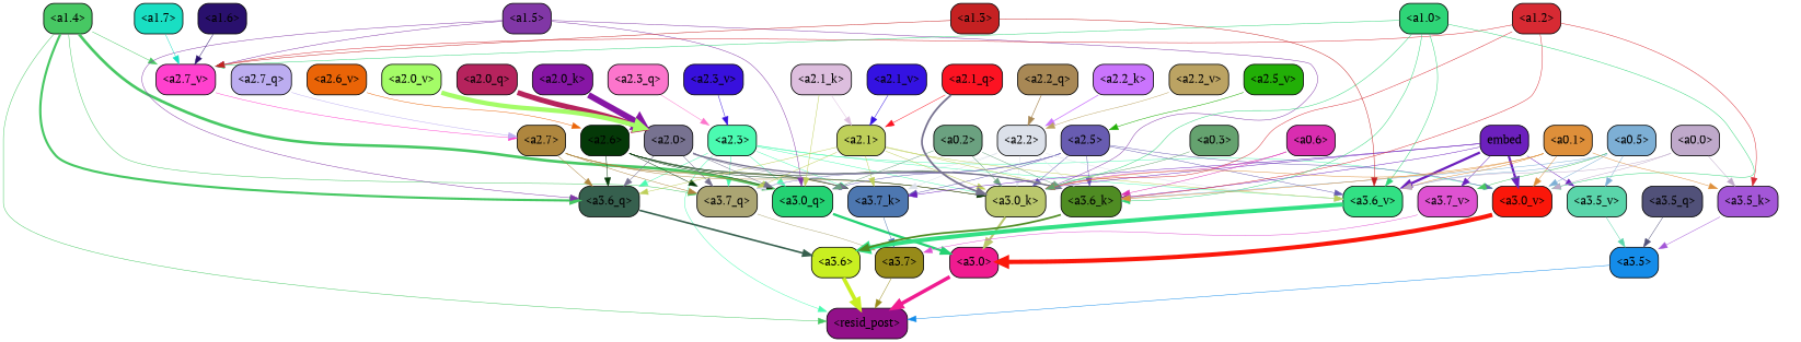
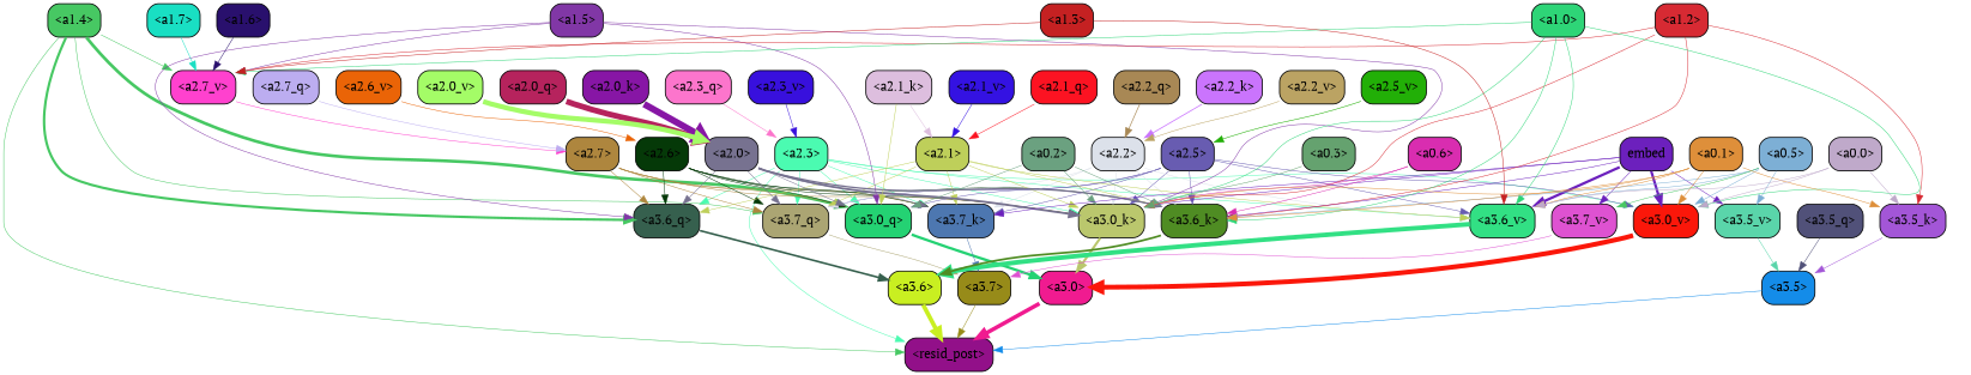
  strict digraph {
    fontname="PT Serif"
    splines=true
    node [color=black fontname="PT Serif" shape=box style="filled, rounded"]
    edge [color="#4bfbb1" fontname="PT Serif" penwidth=0.6]
    "<a3.7>" [fillcolor="#978b19"]
    "<resid_post>" [fillcolor="#921089"]
    "<a3.6>" [fillcolor="#c9ef21"]
    "<a3.5>" [fillcolor="#148ce9"]
    "<a3.0>" [fillcolor="#f01b90"]
    "<a2.3>" [fillcolor="#4bfbb1"]
    "<a3.7_q>" [fillcolor="#aba573"]
    "<a3.6_q>" [fillcolor="#36604e"]
    "<a3.0_q>" [fillcolor="#24d273"]
    "<a3.7_k>" [fillcolor="#4d77b0"]
    "<a3.0_k>" [fillcolor="#bac76d"]
    "<a3.6_v>" [fillcolor="#32e084"]
    "<a3.0_v>" [fillcolor="#fb170a"]
    "<a1.4>" [fillcolor="#47c863"]
    "<a2.7_v>" [fillcolor="#ff41ce"]
    "<a2.7>" [fillcolor="#ae863e"]
    "<a3.5_q>" [fillcolor="#515179"]
    "<a3.6_k>" [fillcolor="#4f8c23"]
    "<a3.5_k>" [fillcolor="#a356d7"]
    "<a3.7_v>" [fillcolor="#de52d1"]
    "<a3.5_v>" [fillcolor="#5ad5aa"]
    "<a2.6>" [fillcolor="#053908"]
    "<a2.5>" [fillcolor="#685cb1"]
    "<a2.2>" [fillcolor="#dce1ea"]
    "<a2.1>" [fillcolor="#becf5a"]
    "<a2.0>" [fillcolor="#777290"]
    "<a1.5>" [fillcolor="#8137a6"]
    "<a0.2>" [fillcolor="#6ba180"]
    embed [fillcolor="#6c20bd"]
    "<a1.2>" [fillcolor="#d72a33"]
    "<a1.0>" [fillcolor="#2ed577"]
    "<a0.6>" [fillcolor="#d92db0"]
    "<a0.5>" [fillcolor="#7dafd5"]
    "<a0.1>" [fillcolor="#de8f3a"]
    "<a0.0>" [fillcolor="#bfa9ca"]
    "<a0.3>" [fillcolor="#65a26f"]
    "<a1.3>" [fillcolor="#c52122"]
    "<a2.7_q>" [fillcolor="#bcadf0"]
    "<a2.3_q>" [fillcolor="#fc75cc"]
    "<a2.2_q>" [fillcolor="#a88855"]
    "<a2.1_q>" [fillcolor="#fc1322"]
    "<a2.0_q>" [fillcolor="#b6235d"]
    "<a2.2_k>" [fillcolor="#ca74fd"]
    "<a2.1_k>" [fillcolor="#ddbede"]
    "<a2.0_k>" [fillcolor="#8716a5"]
    "<a2.6_v>" [fillcolor="#ea6407"]
    "<a2.5_v>" [fillcolor="#22af07"]
    "<a2.3_v>" [fillcolor="#3810dd"]
    "<a2.2_v>" [fillcolor="#bba363"]
    "<a2.1_v>" [fillcolor="#3412e2"]
    "<a2.0_v>" [fillcolor="#a4fc67"]
    "<a1.7>" [fillcolor="#19dfc3"]
    "<a1.6>" [fillcolor="#29106d"]
    "<a3.7>" -> "<resid_post>" [color="#978b19"]
    "<a3.6>" -> "<resid_post>" [color="#c9ef21" penwidth=4.646730065345764]
    "<a3.5>" -> "<resid_post>" [color="#148ce9"]
    "<a3.0>" -> "<resid_post>" [color="#f01b90" penwidth=4.323132634162903]
    "<a2.3>" -> "<resid_post>"
    "<a2.3>" -> "<a3.7_q>"
    "<a2.3>" -> "<a3.6_q>"
    "<a2.3>" -> "<a3.0_q>"
    "<a2.3>" -> "<a3.7_k>"
    "<a2.3>" -> "<a3.0_k>"
    "<a2.3>" -> "<a3.6_v>"
    "<a2.3>" -> "<a3.0_v>"
    "<a3.7_q>" -> "<a3.7>" [color="#aba573"]
    "<a3.6_q>" -> "<a3.6>" [color="#36604e" penwidth=2.03758105635643]
    "<a3.0_q>" -> "<a3.0>" [color="#24d273" penwidth=2.8638100624084473]
    "<a3.7_k>" -> "<a3.7>" [color="#4d77b0"]
    "<a3.0_k>" -> "<a3.0>" [color="#bac76d" penwidth=2.6274144649505615]
    "<a3.6_v>" -> "<a3.6>" [color="#32e084" penwidth=5.002329230308533]
    "<a3.0_v>" -> "<a3.0>" [color="#fb170a" penwidth=5.188832879066467]
    "<a1.4>" -> "<resid_post>" [color="#47c863"]
    "<a1.4>" -> "<a3.7_q>" [color="#47c863"]
    "<a1.4>" -> "<a3.6_q>" [color="#47c863" penwidth=2.700703263282776]
    "<a1.4>" -> "<a3.0_q>" [color="#47c863" penwidth=3.34255850315094]
    "<a1.4>" -> "<a2.7_v>" [color="#47c863"]
    "<a2.7_v>" -> "<a2.7>" [color="#ff41ce"]
    "<a2.7>" -> "<a3.7_q>" [color="#ae863e"]
    "<a2.7>" -> "<a3.6_q>" [color="#ae863e"]
    "<a2.7>" -> "<a3.0_q>" [color="#ae863e"]
    "<a2.7>" -> "<a3.7_k>" [color="#ae863e"]
    "<a2.7>" -> "<a3.0_k>" [color="#ae863e"]
    "<a3.5_q>" -> "<a3.5>" [color="#515179"]
    "<a3.6_k>" -> "<a3.6>" [color="#4f8c23" penwidth=2.174198240041733]
    "<a3.5_k>" -> "<a3.5>" [color="#a356d7"]
    "<a3.7_v>" -> "<a3.7>" [color="#de52d1"]
    "<a3.5_v>" -> "<a3.5>" [color="#5ad5aa"]
    "<a2.6>" -> "<a3.7_q>" [color="#053908"]
    "<a2.6>" -> "<a3.6_q>" [color="#053908"]
    "<a2.6>" -> "<a3.0_q>" [color="#053908"]
    "<a2.6>" -> "<a3.7_k>" [color="#053908"]
    "<a2.6>" -> "<a3.0_k>" [color="#053908"]
    "<a2.6>" -> "<a3.6_k>" [color="#053908"]
    "<a2.5>" -> "<a3.7_q>" [color="#685cb1"]
    "<a2.5>" -> "<a3.0_q>" [color="#685cb1"]
    "<a2.5>" -> "<a3.7_k>" [color="#685cb1"]
    "<a2.5>" -> "<a3.0_k>" [color="#685cb1"]
    "<a2.5>" -> "<a3.6_v>" [color="#685cb1"]
    "<a2.5>" -> "<a3.0_v>" [color="#685cb1"]
    "<a2.5>" -> "<a3.6_k>" [color="#685cb1"]
    "<a2.2>" -> "<a3.7_q>" [color="#dce1ea"]
    "<a2.2>" -> "<a3.7_k>" [color="#dce1ea"]
    "<a2.2>" -> "<a3.0_k>" [color="#dce1ea"]
    "<a2.2>" -> "<a3.6_v>" [color="#dce1ea"]
    "<a2.2>" -> "<a3.6_k>" [color="#dce1ea"]
    "<a2.1>" -> "<a3.7_q>" [color="#becf5a"]
    "<a2.1>" -> "<a3.6_q>" [color="#becf5a"]
    "<a2.1>" -> "<a3.7_k>" [color="#becf5a"]
    "<a2.1>" -> "<a3.0_k>" [color="#becf5a"]
    "<a2.1>" -> "<a3.6_v>" [color="#becf5a"]
    "<a2.1>" -> "<a3.6_k>" [color="#becf5a"]
    "<a2.0>" -> "<a3.7_q>" [color="#777290"]
    "<a2.0>" -> "<a3.6_q>" [color="#777290"]
    "<a2.0>" -> "<a3.0_q>" [color="#777290"]
    "<a2.0>" -> "<a3.7_k>" [color="#777290"]
-   "<a2.1_q>" -> "<a3.0_k>" [color="#777290" penwidth=2.2218968719244003]
+   "<a2.0>" -> "<a3.0_k>" [color="#777290" penwidth=2.2218968719244003]
    "<a2.0>" -> "<a3.6_k>" [color="#777290" penwidth=1.6454488784074783]
    "<a1.5>" -> "<a3.6_q>" [color="#8137a6"]
    "<a1.5>" -> "<a3.0_q>" [color="#8137a6"]
    "<a1.5>" -> "<a3.0_k>" [color="#8137a6"]
    "<a1.5>" -> "<a2.7_v>" [color="#8137a6"]
    "<a0.2>" -> "<a3.0_q>" [color="#6ba180"]
    "<a0.2>" -> "<a3.0_k>" [color="#6ba180"]
    "<a0.2>" -> "<a3.6_k>" [color="#6ba180"]
    embed -> "<a3.7_k>" [color="#6c20bd"]
    embed -> "<a3.0_k>" [color="#6c20bd"]
    embed -> "<a3.6_v>" [color="#6c20bd" penwidth=2.8301228284835815]
    embed -> "<a3.0_v>" [color="#6c20bd" penwidth=2.7660785913467407]
    embed -> "<a3.6_k>" [color="#6c20bd"]
    embed -> "<a3.7_v>" [color="#6c20bd"]
    embed -> "<a3.5_v>" [color="#6c20bd"]
    "<a1.2>" -> "<a3.0_k>" [color="#d72a33"]
    "<a1.2>" -> "<a2.7_v>" [color="#d72a33"]
    "<a1.2>" -> "<a3.6_k>" [color="#d72a33"]
    "<a1.2>" -> "<a3.5_k>" [color="#d72a33"]
    "<a1.0>" -> "<a3.0_k>" [color="#2ed577"]
    "<a1.0>" -> "<a3.6_v>" [color="#2ed577"]
    "<a1.0>" -> "<a3.0_v>" [color="#2ed577"]
    "<a1.0>" -> "<a2.7_v>" [color="#2ed577"]
    "<a1.0>" -> "<a3.6_k>" [color="#2ed577"]
    "<a0.6>" -> "<a3.0_k>" [color="#d92db0"]
    "<a0.6>" -> "<a3.6_k>" [color="#d92db0"]
    "<a0.5>" -> "<a3.6_v>" [color="#7dafd5"]
    "<a0.5>" -> "<a3.0_v>" [color="#7dafd5" penwidth=0.6124261617660522]
    "<a0.5>" -> "<a3.6_k>" [color="#7dafd5"]
    "<a0.5>" -> "<a3.7_v>" [color="#47c863"]
    "<a0.5>" -> "<a3.5_v>" [color="#7dafd5"]
    "<a0.1>" -> "<a3.0_k>" [color="#de8f3a"]
    "<a0.1>" -> "<a3.6_v>" [color="#de8f3a"]
    "<a0.1>" -> "<a3.0_v>" [color="#de8f3a"]
    "<a0.1>" -> "<a3.6_k>" [color="#de8f3a"]
    "<a0.1>" -> "<a3.5_k>" [color="#de8f3a"]
    "<a0.0>" -> "<a3.6_v>" [color="#bfa9ca"]
    "<a0.0>" -> "<a3.0_v>" [color="#bfa9ca"]
    "<a0.0>" -> "<a3.5_k>" [color="#bfa9ca"]
    "<a0.3>" -> "<a3.0_k>" [color="#65a26f"]
    "<a1.3>" -> "<a3.6_v>" [color="#c52122"]
    "<a1.3>" -> "<a2.7_v>" [color="#c52122"]
    "<a2.7_q>" -> "<a2.7>" [color="#bcadf0"]
    "<a2.3_q>" -> "<a2.3>" [color="#fc75cc"]
    "<a2.2_q>" -> "<a2.2>" [color="#a88855" penwidth=0.8114519119262695]
    "<a2.1_q>" -> "<a2.1>" [color="#fc1322"]
    "<a2.0_q>" -> "<a2.0>" [color="#b6235d" penwidth=6.2323237657547]
    "<a2.2_k>" -> "<a2.2>" [color="#ca74fd" penwidth=0.9331893920898438]
    "<a2.1_k>" -> "<a3.0_q>" [color="#becf5a"]
    "<a2.1_k>" -> "<a2.1>" [color="#ddbede"]
    "<a2.0_k>" -> "<a2.0>" [color="#8716a5" penwidth=7.158664226531982]
    "<a2.6_v>" -> "<a2.6>" [color="#ea6407"]
    "<a2.5_v>" -> "<a2.5>" [color="#22af07" penwidth=0.6657319068908691]
    "<a2.3_v>" -> "<a2.3>" [color="#3810dd"]
    "<a2.2_v>" -> "<a2.2>" [color="#bba363"]
    "<a2.1_v>" -> "<a2.1>" [color="#3412e2"]
    "<a2.0_v>" -> "<a2.0>" [color="#a4fc67" penwidth=5.380099236965179]
    "<a1.7>" -> "<a2.7_v>" [color="#19dfc3"]
    "<a1.6>" -> "<a2.7_v>" [color="#29106d"]
  }
